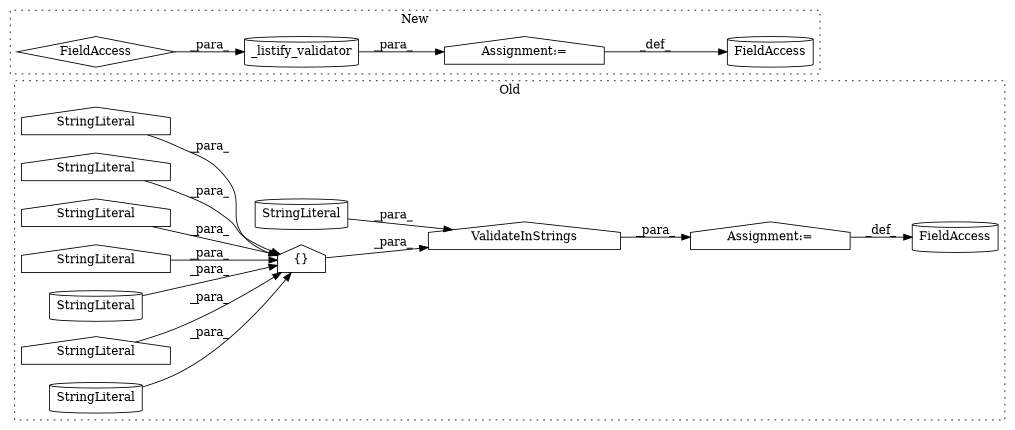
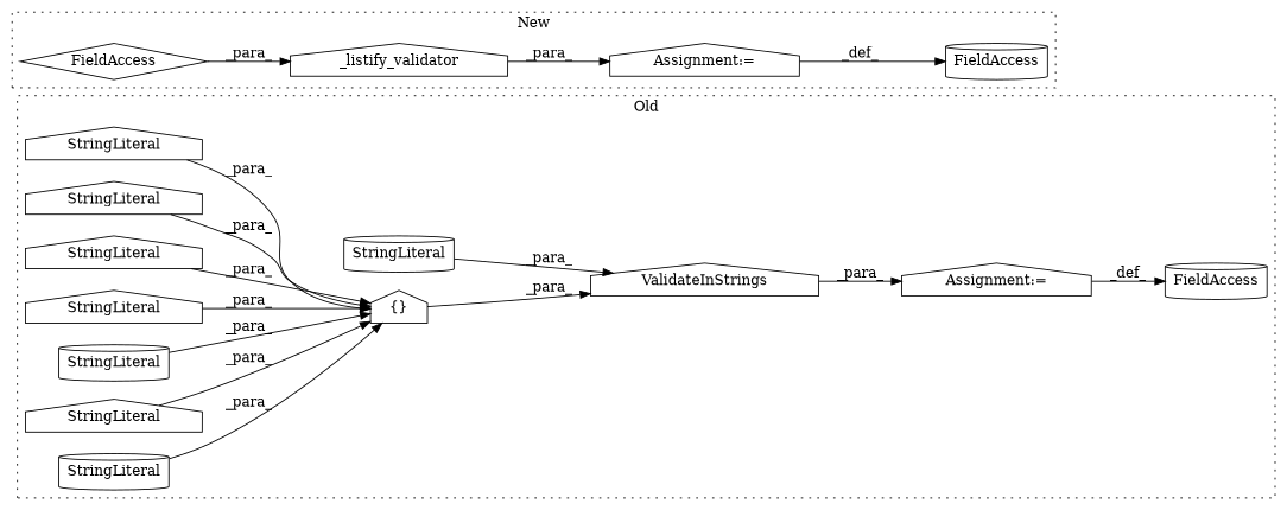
  digraph {
    rankdir=LR
    node [a=45 l=18 shape=house]
    n1 [a=32 l="18,1" label=ValidateInStrings s="18476,18612"]
    n2 [a=4 l="1,1" label="{}" s="18525,18611"]
    n3 [a=22 l=21 label=FieldAccess s=18454 shape=cylinder]
    n4 [l=6 label=StringLiteral s=18605]
    n5 [label=StringLiteral s=18494 shape=cylinder]
    n6 [l=13 label=StringLiteral s=18535]
    n7 [l=13 label=StringLiteral s=18572]
    n8 [a=7 l=1 label="Assignment:=" s=18475]
    n9 [l=13 label=StringLiteral s=18558]
    n10 [l=8 label=StringLiteral s=18549 shape=cylinder]
    n11 [label=StringLiteral s=18586]
    n12 [l=8 label=StringLiteral s=18526 shape=cylinder]
-   n13 [a=32 l="19,1" label=_listify_validator s="18037,18074" shape=cylinder]
+   n13 [a=32 l="19,1" label=_listify_validator s="18037,18074"]
    n14 [a=22 label=FieldAccess s=18056 shape=diamond]
    n15 [a=22 l=22 label=FieldAccess s=18014 shape=cylinder]
    n16 [a=7 l=1 label="Assignment:=" s=18036]
    subgraph cluster_1 {
      label=Old
      style=dotted
      n1
      n2
      n3
      n4
      n5
      n6
      n7
      n8
      n9
      n10
      n11
      n12
    }
    subgraph cluster_2 {
      label=New
      style=dotted
      n13
      n14
      n15
      n16
    }
    n1 -> n8 [label=_para_]
    n2 -> n1 [label=_para_]
    n4 -> n2 [label=_para_]
    n5 -> n1 [label=_para_]
    n6 -> n2 [label=_para_]
    n7 -> n2 [label=_para_]
    n8 -> n3 [label=_def_]
    n9 -> n2 [label=_para_]
    n10 -> n2 [label=_para_]
    n11 -> n2 [label=_para_]
    n12 -> n2 [label=_para_]
    n13 -> n16 [label=_para_]
    n14 -> n13 [label=_para_]
    n16 -> n15 [label=_def_]
  }
